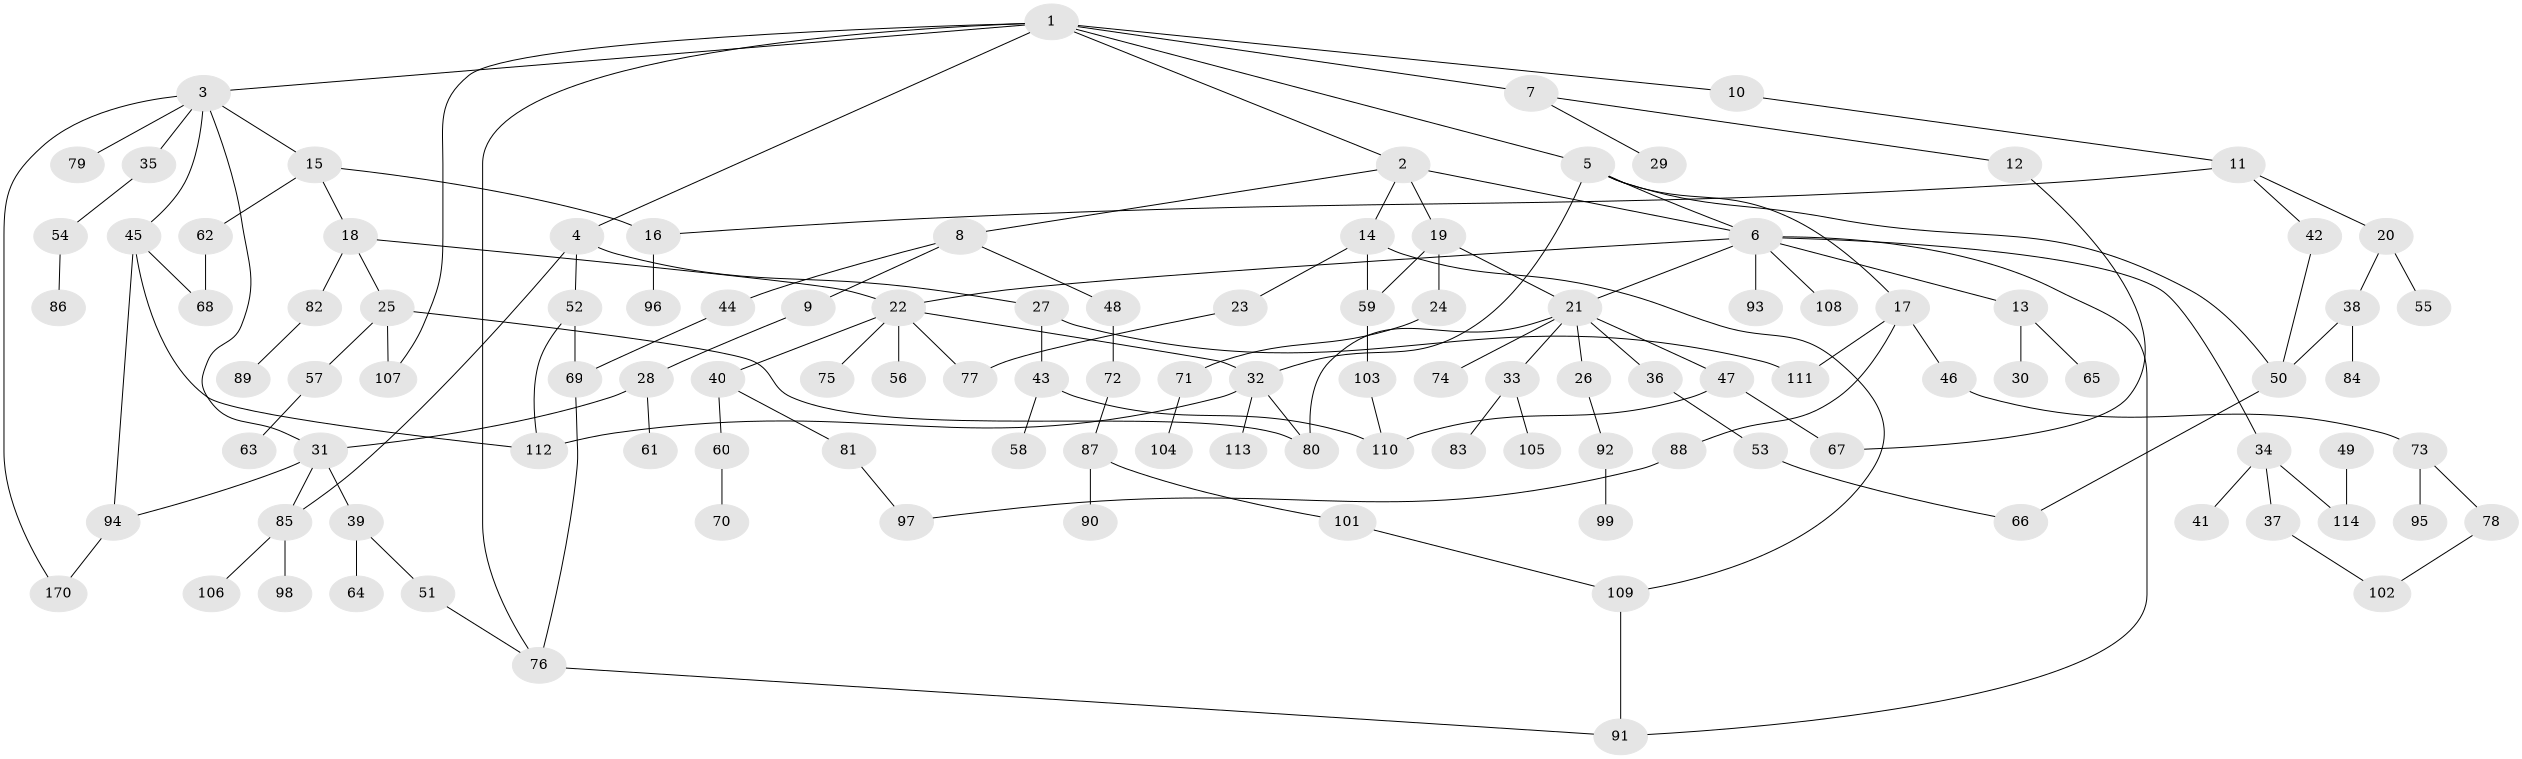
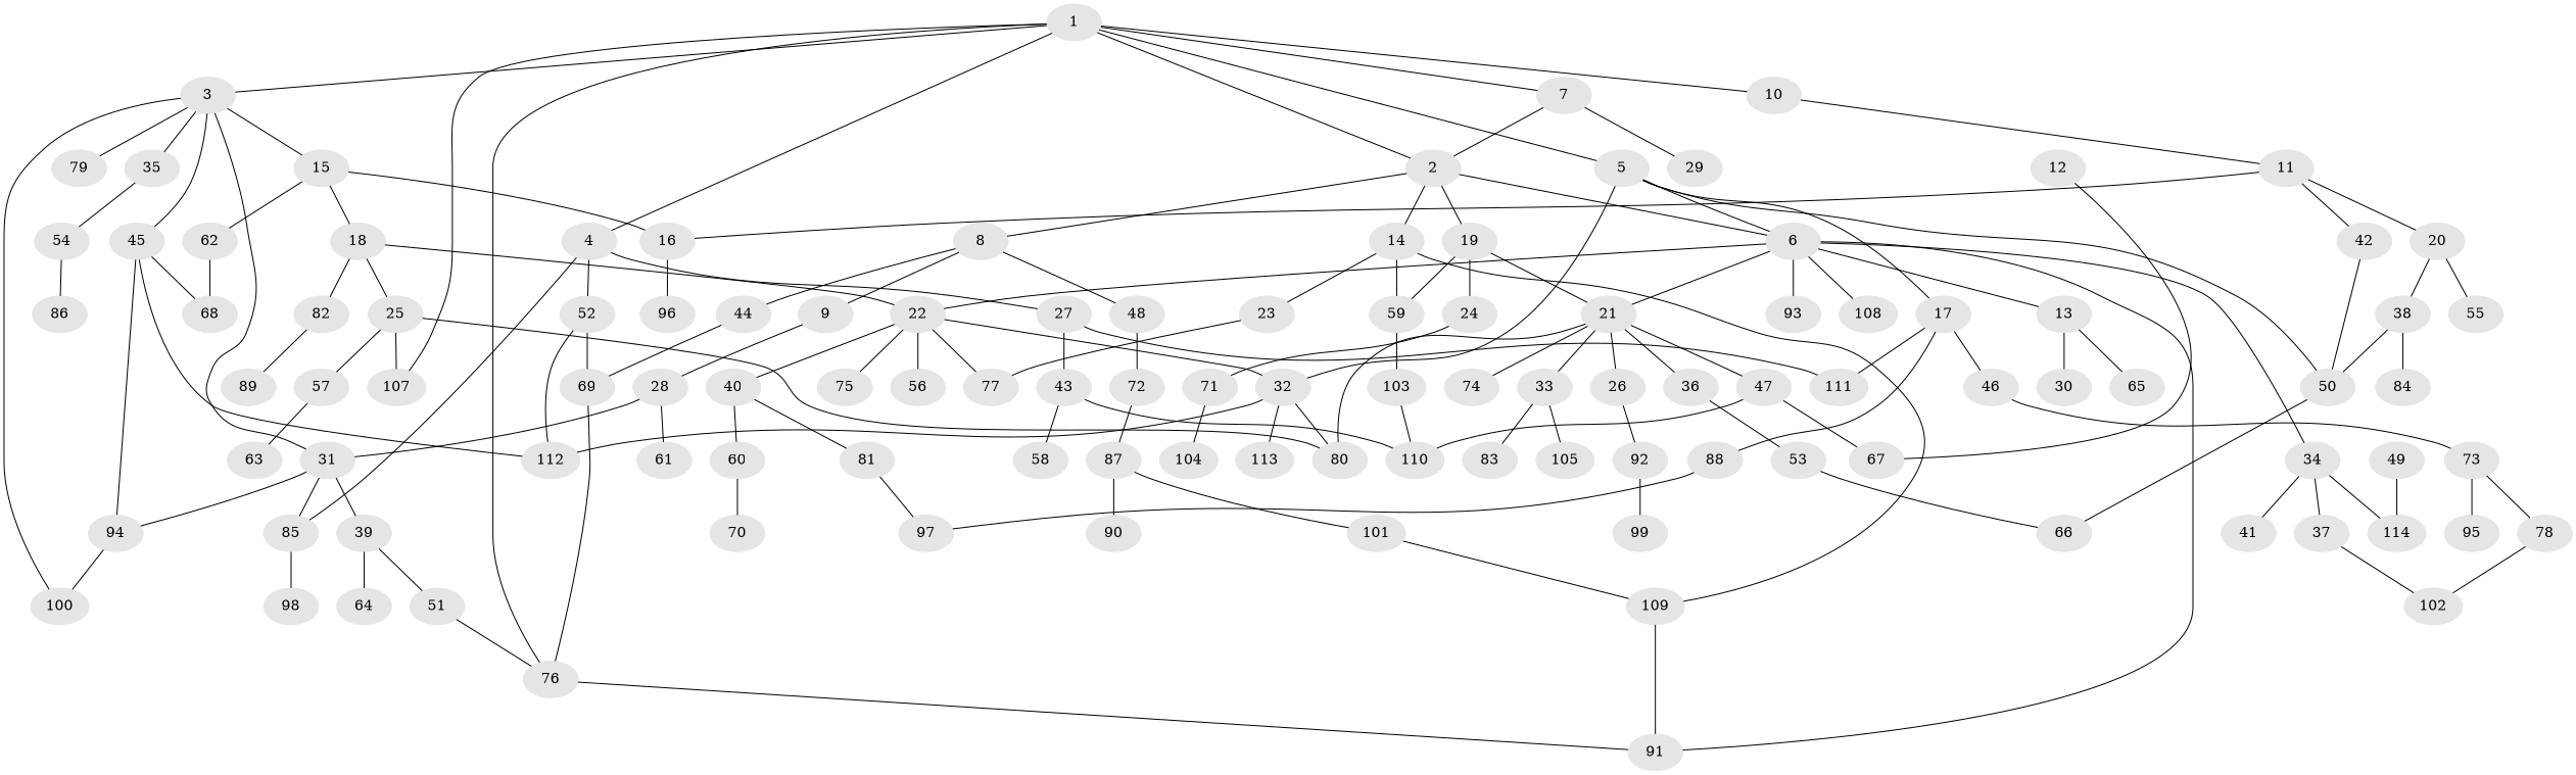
  graph {
    node [color=gray90 style=filled]
    1
    2
    3
    4
    5
    7
    10
    76
    107
    6
    8
    14
    19
    15
    31
    35
    45
    79
-   100 [label=170]
+   100
    27
    52
    85
    17
    32
    50
    12
    29
    11
    91
    13
    21
    22
    34
    93
    108
    9
    44
    48
    23
    59
    109
    24
    16
    18
    62
    39
    94
    54
    112
    68
    111
    43
    69
    98
-   106
    46
    88
    80
    113
    66
    30
    65
    26
    33
    36
    47
    74
    40
    56
    75
    77
    37
    41
    114
    67
    28
    72
    61
    20
    42
    96
    38
    55
    103
    25
    82
    73
    97
    57
    89
    71
    84
    92
    83
    105
    53
    110
    60
    81
    104
    63
    99
    58
    51
    64
    102
    49
    86
    70
    78
    95
    87
    90
    101
    1 -- 2
    1 -- 3
    1 -- 4
    1 -- 5
    1 -- 7
    1 -- 10
    1 -- 76
    1 -- 107
    2 -- 6
    2 -- 8
    2 -- 14
    2 -- 19
    3 -- 15
    3 -- 31
    3 -- 35
    3 -- 45
    3 -- 79
    3 -- 100
    4 -- 27
    4 -- 52
    4 -- 85
    5 -- 6
    5 -- 17
    5 -- 32
    5 -- 50
-   7 -- 12
+   7 -- 2
    7 -- 29
    10 -- 11
    76 -- 91
    6 -- 91
    6 -- 13
    6 -- 21
    6 -- 22
    6 -- 34
    6 -- 93
    6 -- 108
    8 -- 9
    8 -- 44
    8 -- 48
    14 -- 23
    14 -- 59
    14 -- 109
    19 -- 21
    19 -- 59
    19 -- 24
    15 -- 16
    15 -- 18
    15 -- 62
    31 -- 85
    31 -- 39
    31 -- 94
    35 -- 54
    45 -- 94
    45 -- 112
    45 -- 68
    27 -- 111
    27 -- 43
    52 -- 112
    52 -- 69
    85 -- 98
-   85 -- 106
    17 -- 111
    17 -- 46
    17 -- 88
    32 -- 112
    32 -- 80
    32 -- 113
    50 -- 66
    12 -- 67
    11 -- 16
    11 -- 20
    11 -- 42
    13 -- 30
    13 -- 65
    21 -- 80
    21 -- 26
    21 -- 33
    21 -- 36
    21 -- 47
    21 -- 74
    22 -- 32
    22 -- 40
    22 -- 56
    22 -- 75
    22 -- 77
    34 -- 37
    34 -- 41
    34 -- 114
    9 -- 28
    44 -- 69
    48 -- 72
    23 -- 77
    59 -- 103
    109 -- 91
    24 -- 71
    16 -- 96
    18 -- 22
    18 -- 25
    18 -- 82
    62 -- 68
    39 -- 51
    39 -- 64
    94 -- 100
    54 -- 86
    43 -- 110
    43 -- 58
    69 -- 76
    46 -- 73
    88 -- 97
    26 -- 92
    33 -- 83
    33 -- 105
    36 -- 53
    47 -- 67
    47 -- 110
    40 -- 60
    40 -- 81
    37 -- 102
    28 -- 31
    28 -- 61
    72 -- 87
    20 -- 38
    20 -- 55
    42 -- 50
    38 -- 50
    38 -- 84
    103 -- 110
    25 -- 107
    25 -- 80
    25 -- 57
    82 -- 89
    73 -- 78
    73 -- 95
    57 -- 63
    71 -- 104
    92 -- 99
    53 -- 66
    60 -- 70
    81 -- 97
    51 -- 76
    49 -- 114
    78 -- 102
    87 -- 90
    87 -- 101
    101 -- 109
  }
